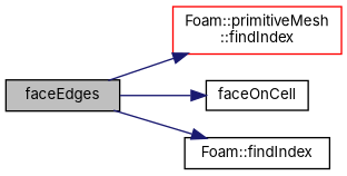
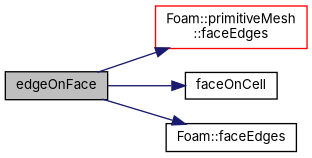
  digraph {
    fontname=Inter
    rankdir=LR
    node [color=black fontname=Inter fontsize=10 shape=record]
    edge [color=midnightblue fontname=Inter fontsize=10 labelfontname=FreeSans labelfontsize=10 style=solid]
-   n1 [fillcolor=grey75 fontcolor=black height=0.2 label=faceEdges style=filled width=0.4]
-   n2 [color=red height=0.2 label="Foam::primitiveMesh\l::findIndex" width=0.4]
+   n1 [fillcolor=grey75 fontcolor=black height=0.2 label=edgeOnFace style=filled width=0.4]
+   n2 [color=red height=0.2 label="Foam::primitiveMesh\l::faceEdges" width=0.4]
    n3 [height=0.2 label=faceOnCell width=0.4]
-   n4 [height=0.2 label="Foam::findIndex" width=0.4]
+   n4 [height=0.2 label="Foam::faceEdges" width=0.4]
    n1 -> n2
    n1 -> n3
    n1 -> n4
  }
